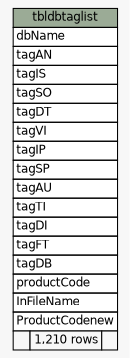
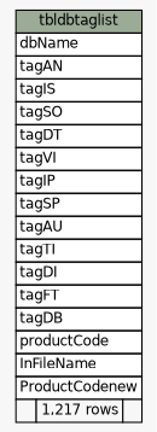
  digraph {
    bgcolor="#f7f7f7"
    fontname=Helvetica
    fontsize=11
    nodesep=0.18
    rankdir=RL
    ranksep=0.46
-   n1 [fontname=Helvetica fontsize=11 label=<     <TABLE BORDER="0" CELLBORDER="1" CELLSPACING="0" BGCOLOR="#ffffff">       <TR><TD COLSPAN="3" BGCOLOR="#9bab96" ALIGN="CENTER">tbldbtaglist</TD></TR>       <TR><TD PORT="dbName" COLSPAN="3" ALIGN="LEFT">dbName</TD></TR>       <TR><TD PORT="tagAN" COLSPAN="3" ALIGN="LEFT">tagAN</TD></TR>       <TR><TD PORT="tagIS" COLSPAN="3" ALIGN="LEFT">tagIS</TD></TR>       <TR><TD PORT="tagSO" COLSPAN="3" ALIGN="LEFT">tagSO</TD></TR>       <TR><TD PORT="tagDT" COLSPAN="3" ALIGN="LEFT">tagDT</TD></TR>       <TR><TD PORT="tagVI" COLSPAN="3" ALIGN="LEFT">tagVI</TD></TR>       <TR><TD PORT="tagIP" COLSPAN="3" ALIGN="LEFT">tagIP</TD></TR>       <TR><TD PORT="tagSP" COLSPAN="3" ALIGN="LEFT">tagSP</TD></TR>       <TR><TD PORT="tagAU" COLSPAN="3" ALIGN="LEFT">tagAU</TD></TR>       <TR><TD PORT="tagTI" COLSPAN="3" ALIGN="LEFT">tagTI</TD></TR>       <TR><TD PORT="tagDI" COLSPAN="3" ALIGN="LEFT">tagDI</TD></TR>       <TR><TD PORT="tagFT" COLSPAN="3" ALIGN="LEFT">tagFT</TD></TR>       <TR><TD PORT="tagDB" COLSPAN="3" ALIGN="LEFT">tagDB</TD></TR>       <TR><TD PORT="productCode" COLSPAN="3" ALIGN="LEFT">productCode</TD></TR>       <TR><TD PORT="InFileName" COLSPAN="3" ALIGN="LEFT">InFileName</TD></TR>       <TR><TD PORT="ProductCodenew" COLSPAN="3" ALIGN="LEFT">ProductCodenew</TD></TR>       <TR><TD ALIGN="LEFT" BGCOLOR="#f7f7f7">  </TD><TD ALIGN="RIGHT" BGCOLOR="#f7f7f7">1,210 rows</TD><TD ALIGN="RIGHT" BGCOLOR="#f7f7f7">  </TD></TR>     </TABLE>> shape=plaintext]
+   n1 [fontname=Helvetica fontsize=11 label=<     <TABLE BORDER="0" CELLBORDER="1" CELLSPACING="0" BGCOLOR="#ffffff">       <TR><TD COLSPAN="3" BGCOLOR="#9bab96" ALIGN="CENTER">tbldbtaglist</TD></TR>       <TR><TD PORT="dbName" COLSPAN="3" ALIGN="LEFT">dbName</TD></TR>       <TR><TD PORT="tagAN" COLSPAN="3" ALIGN="LEFT">tagAN</TD></TR>       <TR><TD PORT="tagIS" COLSPAN="3" ALIGN="LEFT">tagIS</TD></TR>       <TR><TD PORT="tagSO" COLSPAN="3" ALIGN="LEFT">tagSO</TD></TR>       <TR><TD PORT="tagDT" COLSPAN="3" ALIGN="LEFT">tagDT</TD></TR>       <TR><TD PORT="tagVI" COLSPAN="3" ALIGN="LEFT">tagVI</TD></TR>       <TR><TD PORT="tagIP" COLSPAN="3" ALIGN="LEFT">tagIP</TD></TR>       <TR><TD PORT="tagSP" COLSPAN="3" ALIGN="LEFT">tagSP</TD></TR>       <TR><TD PORT="tagAU" COLSPAN="3" ALIGN="LEFT">tagAU</TD></TR>       <TR><TD PORT="tagTI" COLSPAN="3" ALIGN="LEFT">tagTI</TD></TR>       <TR><TD PORT="tagDI" COLSPAN="3" ALIGN="LEFT">tagDI</TD></TR>       <TR><TD PORT="tagFT" COLSPAN="3" ALIGN="LEFT">tagFT</TD></TR>       <TR><TD PORT="tagDB" COLSPAN="3" ALIGN="LEFT">tagDB</TD></TR>       <TR><TD PORT="productCode" COLSPAN="3" ALIGN="LEFT">productCode</TD></TR>       <TR><TD PORT="InFileName" COLSPAN="3" ALIGN="LEFT">InFileName</TD></TR>       <TR><TD PORT="ProductCodenew" COLSPAN="3" ALIGN="LEFT">ProductCodenew</TD></TR>       <TR><TD ALIGN="LEFT" BGCOLOR="#f7f7f7">  </TD><TD ALIGN="RIGHT" BGCOLOR="#f7f7f7">1,217 rows</TD><TD ALIGN="RIGHT" BGCOLOR="#f7f7f7">  </TD></TR>     </TABLE>> shape=plaintext]
  }
